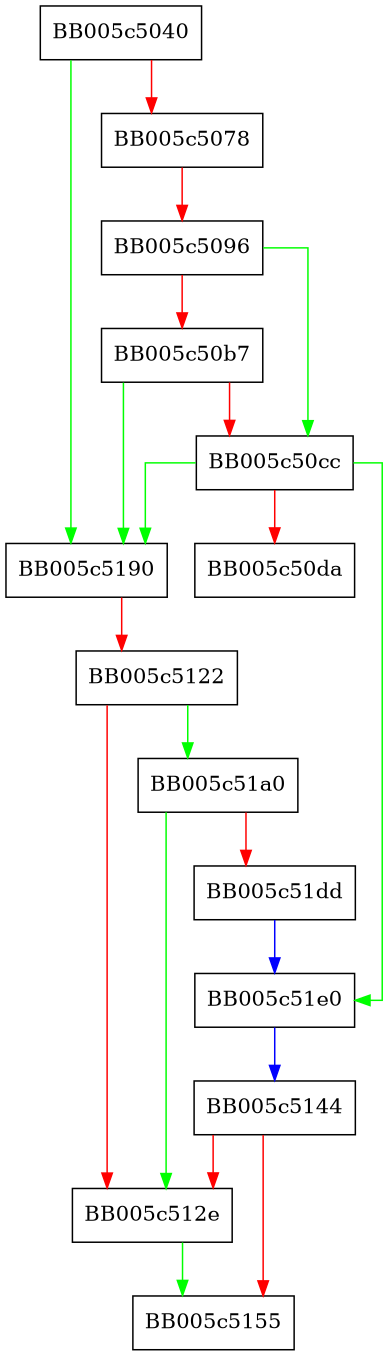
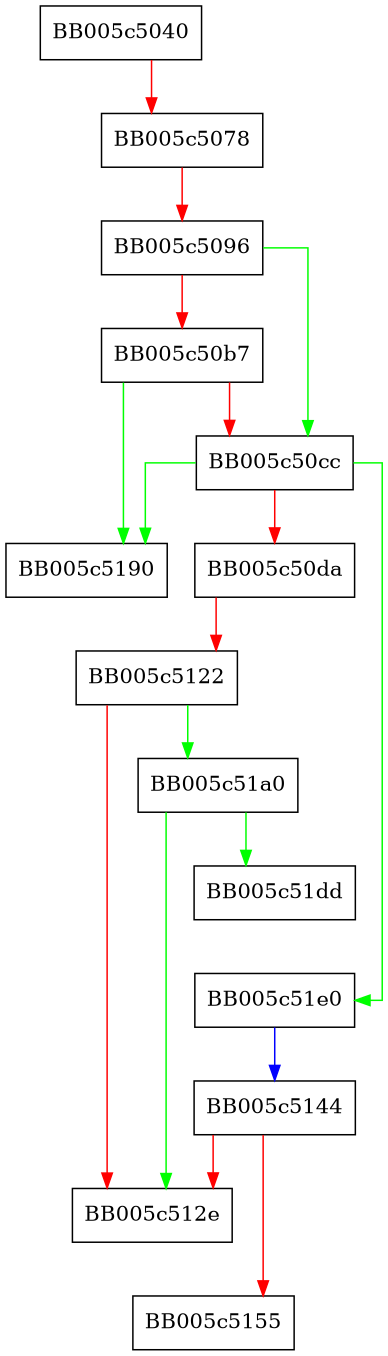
  digraph {
    splines=ortho
    node [shape=box]
    edge [color=red]
    BB005c5040
    BB005c5190
    BB005c5078
    BB005c5096
    BB005c50b7
    BB005c50cc
    BB005c50da
    BB005c51e0
    BB005c5122
    BB005c5144
    BB005c51a0
    BB005c512e
    BB005c5155
    BB005c51dd
-   BB005c5040 -> BB005c5190 [color=green]
    BB005c5040 -> BB005c5078
    BB005c5078 -> BB005c5096
    BB005c5096 -> BB005c50b7
    BB005c5096 -> BB005c50cc [color=green]
    BB005c50b7 -> BB005c5190 [color=green]
    BB005c50b7 -> BB005c50cc
    BB005c50cc -> BB005c5190 [color=green]
    BB005c50cc -> BB005c50da
    BB005c50cc -> BB005c51e0 [color=green]
-   BB005c5190 -> BB005c5122
+   BB005c50da -> BB005c5122
    BB005c51e0 -> BB005c5144 [color=blue]
    BB005c5122 -> BB005c51a0 [color=green]
    BB005c5122 -> BB005c512e
    BB005c5144 -> BB005c512e
    BB005c5144 -> BB005c5155
    BB005c51a0 -> BB005c512e [color=green]
-   BB005c51a0 -> BB005c51dd
-   BB005c512e -> BB005c5155 [color=green]
-   BB005c51dd -> BB005c51e0 [color=blue]
+   BB005c51a0 -> BB005c51dd [color=green]
  }
